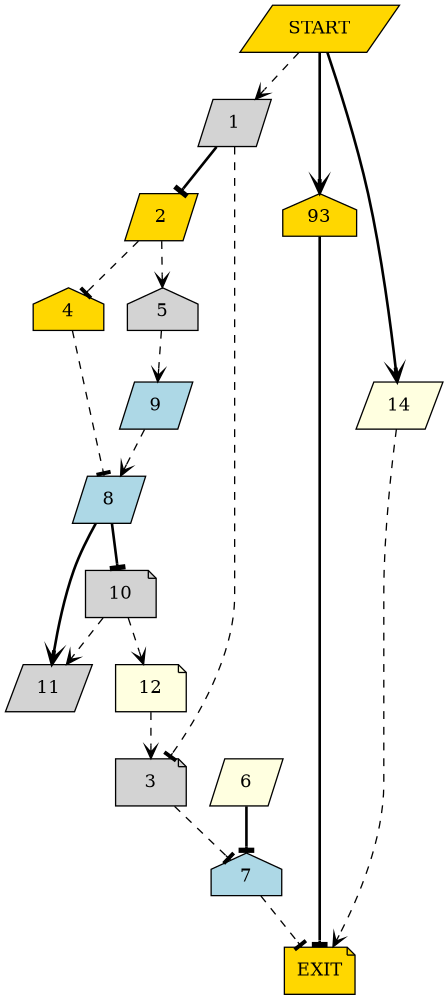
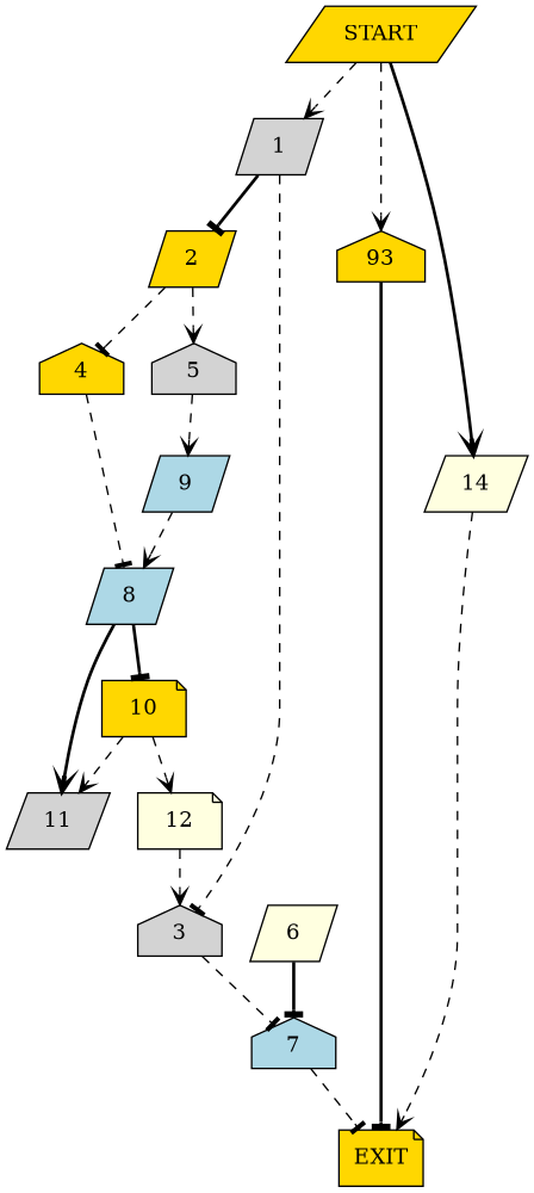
  digraph {
    node [fillcolor=gold shape=parallelogram style=filled]
    edge [arrowhead=vee style=dashed]
    n1 [label=START]
    1 [fillcolor=lightgrey]
    n3 [label=93 shape=house]
    14 [fillcolor=lightyellow]
    2
-   3 [fillcolor=lightgrey shape=note]
+   3 [fillcolor=lightgrey shape=house]
    n7 [label=EXIT shape=note]
    4 [shape=house]
    5 [fillcolor=lightgrey shape=house]
    7 [fillcolor=lightblue shape=house]
    8 [fillcolor=lightblue]
    9 [fillcolor=lightblue]
    6 [fillcolor=lightyellow]
-   10 [fillcolor=lightgrey shape=note]
+   10 [shape=note]
    11 [fillcolor=lightgrey]
    12 [fillcolor=lightyellow shape=note]
    n1 -> 1
-   n1 -> n3 [style=bold]
+   n1 -> n3
    n1 -> 14 [style=bold]
    1 -> 2 [arrowhead=tee style=bold]
    1 -> 3 [arrowhead=tee]
    n3 -> n7 [arrowhead=tee style=bold]
    14 -> n7
    2 -> 4 [arrowhead=tee]
    2 -> 5
    3 -> 7 [arrowhead=tee]
    4 -> 8 [arrowhead=tee]
    5 -> 9
    7 -> n7 [arrowhead=tee]
    8 -> 10 [arrowhead=tee style=bold]
    8 -> 11 [style=bold]
    9 -> 8
    6 -> 7 [arrowhead=tee style=bold]
    10 -> 11
    10 -> 12
    12 -> 3
  }
